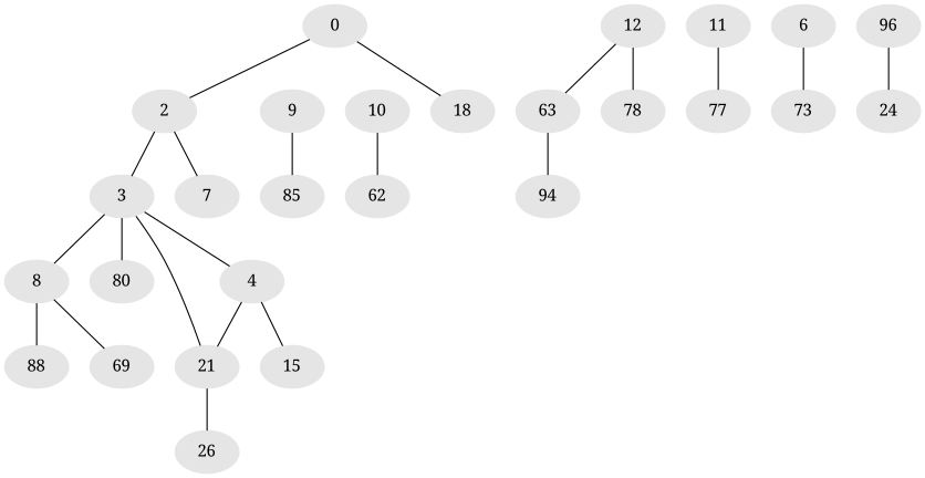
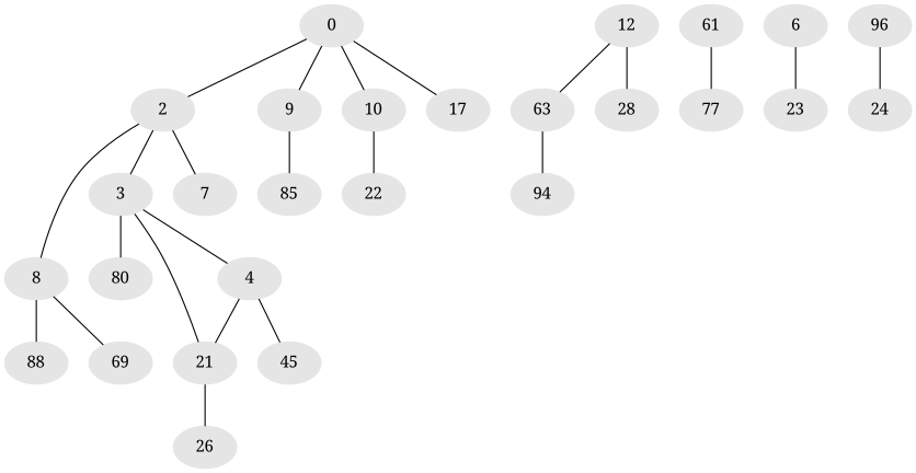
  graph {
    fontname="Noto Serif"
    node [color=gray90 fontname="Noto Serif" style=filled]
    edge [fontname="Noto Serif" weight=1.0]
    n1 [label=0]
    2
    9
    10
-   17 [label=18]
+   17
    3
    7
    8
    n9 [label=85]
-   22 [label=62]
+   22
    4
    n12 [label=80]
    21
    n14 [label=88]
    n15 [label=69]
    n16 [label=63]
    12
-   28 [label=78]
-   15
+   28
+   15 [label=45]
    n20 [label=77]
-   11
+   11 [label=61]
    26
    6
-   23 [label=73]
+   23
    n25 [label=96]
    24
    n27 [label=94]
    n1 -- 2
+   n1 -- 9
+   n1 -- 10
    n1 -- 17
    2 -- 3
    2 -- 7
-   3 -- 8
+   2 -- 8
    9 -- n9
    10 -- 22
    3 -- 4
    3 -- n12 [weight=2.0]
    3 -- 21
    8 -- n14 [weight=3.0]
    8 -- n15
    4 -- 21
    4 -- 15
    21 -- 26
    n16 -- n27 [weight=2.0]
    12 -- n16
    12 -- 28 [weight=2.0]
    11 -- n20
    6 -- 23 [weight=3.0]
    n25 -- 24
  }
